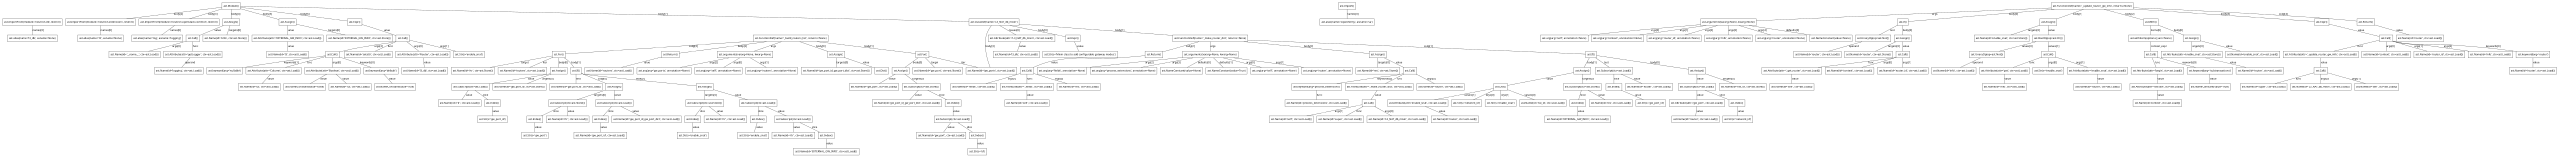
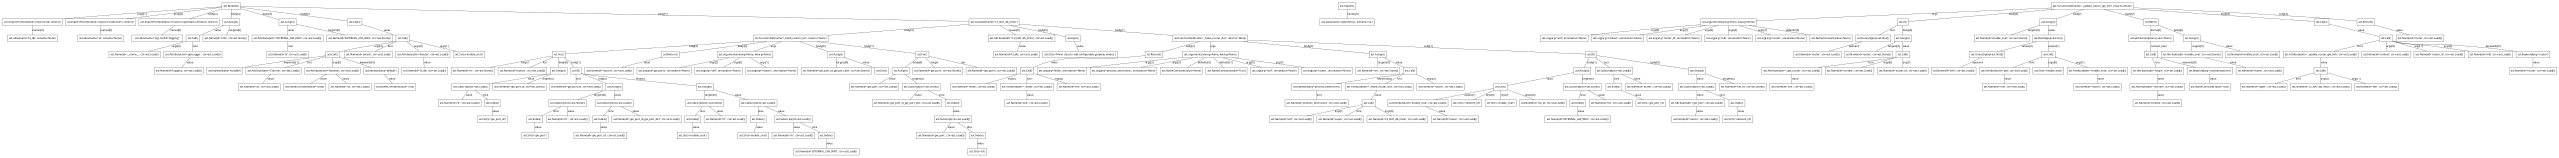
  graph {
    node [fontname=Curier shape=box]
    edge [fontname=Curier]
    n1 [height=0.5 label="ast.Module()" width=1.3056]
    n2 [height=0.5 label="ast.ImportFrom(module='neutron.db', level=0)" width=4.1667]
    n3 [height=0.5 label="ast.ImportFrom(module='neutron.extensions', level=0)" width=4.875]
    n4 [height=0.5 label="ast.ImportFrom(module='neutron.openstack.common', level=0)" width=5.625]
    n5 [height=0.5 label="ast.Assign()" width=1.25]
    n6 [height=0.5 label="ast.Assign()" width=1.25]
    n7 [height=0.5 label="ast.Expr()" width=1.0694]
    n8 [height=0.5 label="ast.ClassDef(name='L3_NAT_db_mixin')" width=3.7361]
    n9 [height=0.5 label="ast.Import()" width=1.2222]
    n10 [height=0.5 label="ast.alias(name='sqlalchemy', asname='sa')" width=3.9167]
    n11 [height=0.5 label="ast.alias(name='l3_db', asname=None)" width=3.5972]
    n12 [height=0.5 label="ast.alias(name='l3', asname=None)" width=3.2778]
-   n13 [height=0.5 label="ast.alias(name='log', asname='logging')" width=3.625]
+   n13 [height=0.5 label="ast.alias(name='log', build='logging')" width=3.625]
    n14 [height=0.5 label="ast.Name(id='LOG', ctx=ast.Store())" width=3.3194]
    n15 [height=0.5 label="ast.Call()" width=1.0139]
    n16 [height=0.5 label="ast.Name(id='EXTERNAL_GW_INFO', ctx=ast.Store())" width=4.9444]
    n17 [height=0.5 label="ast.Attribute(attr='EXTERNAL_GW_INFO', ctx=ast.Load())" width=5.25]
    n18 [height=0.5 label="ast.Call()" width=1.0139]
    n19 [height=0.5 label="ast.Attribute(attr='L3_NAT_db_mixin', ctx=ast.Load())" width=4.8056]
    n20 [height=0.5 label="ast.Expr()" width=1.0694]
    n21 [height=0.5 label="ast.FunctionDef(name='_make_router_dict', returns=None)" width=5.2917]
    n22 [height=0.5 label="ast.FunctionDef(name='_build_routers_list', returns=None)" width=5.2639]
    n23 [height=0.5 label="ast.Attribute(attr='getLogger', ctx=ast.Load())" width=4.0833]
    n24 [height=0.5 label="ast.Name(id='__name__', ctx=ast.Load())" width=3.7917]
    n25 [height=0.5 label="ast.Name(id='l3', ctx=ast.Load())" width=3.0278]
    n26 [height=0.5 label="ast.Name(id='setattr', ctx=ast.Load())" width=3.4167]
    n27 [height=0.5 label="ast.Attribute(attr='Router', ctx=ast.Load())" width=3.7917]
    n28 [height=0.5 label="ast.Str(s='enable_snat')" width=2.2639]
    n29 [height=0.5 label="ast.Call()" width=1.0139]
    n30 [height=0.5 label="ast.Name(id='l3_db', ctx=ast.Load())" width=3.3472]
    n31 [height=0.5 label="ast.Str(s='Mixin class to add configurable gateway modes.')" width=5.3333]
    n32 [height=0.5 label="ast.arguments(vararg=None, kwarg=None)" width=3.9306]
    n33 [height=0.5 label="ast.Assign()" width=1.25]
    n34 [height=0.5 label="ast.If()" width=0.77778]
    n35 [height=0.5 label="ast.Return()" width=1.25]
    n36 [height=0.5 label="ast.FunctionDef(name='_update_router_gw_info', returns=None)" width=5.7778]
    n37 [height=0.5 label="ast.arguments(vararg=None, kwarg=None)" width=3.9306]
    n38 [height=0.5 label="ast.If()" width=0.77778]
    n39 [height=0.5 label="ast.Assign()" width=1.25]
    n40 [height=0.5 label="ast.With()" width=1.0556]
    n41 [height=0.5 label="ast.Expr()" width=1.0694]
    n42 [height=0.5 label="ast.Return()" width=1.25]
    n43 [height=0.5 label="ast.arguments(vararg=None, kwarg=None)" width=3.9306]
    n44 [height=0.5 label="ast.Assign()" width=1.25]
    n45 [height=0.5 label="ast.For()" width=0.95833]
    n46 [height=0.5 label="ast.For()" width=0.95833]
    n47 [height=0.5 label="ast.Return()" width=1.25]
    n48 [height=0.5 label="ast.Name(id='logging', ctx=ast.Load())" width=3.5]
    n49 [height=0.5 label="ast.Name(id='l3_db', ctx=ast.Load())" width=3.3472]
    n50 [height=0.5 label="ast.Attribute(attr='Column', ctx=ast.Load())" width=3.875]
    n51 [height=0.5 label="ast.Attribute(attr='Boolean', ctx=ast.Load())" width=3.9306]
    n52 [height=0.5 label="ast.keyword(arg='default')" width=2.4444]
    n53 [height=0.5 label="ast.keyword(arg='nullable')" width=2.5417]
    n54 [height=0.5 label="ast.Name(id='sa', ctx=ast.Load())" width=3.0833]
    n55 [height=0.5 label="ast.Name(id='sa', ctx=ast.Load())" width=3.0833]
    n56 [height=0.5 label="ast.NameConstant(value=False)" width=3.0278]
    n57 [height=0.5 label="ast.NameConstant(value=True)" width=2.9444]
    n58 [height=0.5 label="ast.arg(arg='self', annotation=None)" width=3.3194]
    n59 [height=0.5 label="ast.arg(arg='router', annotation=None)" width=3.5278]
    n60 [height=0.5 label="ast.arg(arg='fields', annotation=None)" width=3.4722]
    n61 [height=0.5 label="ast.arg(arg='process_extensions', annotation=None)" width=4.7361]
    n62 [height=0.5 label="ast.NameConstant(value=None)" width=3.0139]
    n63 [height=0.5 label="ast.NameConstant(value=True)" width=2.9444]
    n64 [height=0.5 label="ast.Name(id='res', ctx=ast.Store())" width=3.1806]
    n65 [height=0.5 label="ast.Call()" width=1.0139]
    n66 [height=0.5 label="ast.Subscript(ctx=ast.Load())" width=2.7222]
    n67 [height=0.5 label="ast.Assign()" width=1.25]
    n68 [height=0.5 label="ast.Assign()" width=1.25]
    n69 [height=0.5 label="ast.Call()" width=1.0139]
    n70 [height=0.5 label="ast.arg(arg='self', annotation=None)" width=3.3194]
    n71 [height=0.5 label="ast.arg(arg='context', annotation=None)" width=3.6389]
    n72 [height=0.5 label="ast.arg(arg='router_id', annotation=None)" width=3.7778]
    n73 [height=0.5 label="ast.arg(arg='info', annotation=None)" width=3.3333]
    n74 [height=0.5 label="ast.arg(arg='router', annotation=None)" width=3.5278]
    n75 [height=0.5 label="ast.NameConstant(value=None)" width=3.0139]
    n76 [height=0.5 label="ast.UnaryOp(op=ast.Not())" width=2.5278]
    n77 [height=0.5 label="ast.Assign()" width=1.25]
    n78 [height=0.5 label="ast.Name(id='enable_snat', ctx=ast.Store())" width=3.9722]
    n79 [height=0.5 label="ast.BoolOp(op=ast.Or())" width=2.3056]
    n80 [height=0.5 label="ast.withitem(optional_vars=None)" width=3.125]
    n81 [height=0.5 label="ast.Assign()" width=1.25]
    n82 [height=0.5 label="ast.Call()" width=1.0139]
    n83 [height=0.5 label="ast.Name(id='router', ctx=ast.Load())" width=3.3889]
    n84 [height=0.5 label="ast.arg(arg='self', annotation=None)" width=3.3194]
    n85 [height=0.5 label="ast.arg(arg='routers', annotation=None)" width=3.625]
    n86 [height=0.5 label="ast.arg(arg='gw_ports', annotation=None)" width=3.8056]
    n87 [height=0.5 label="ast.Name(id='gw_port_id_gw_port_dict', ctx=ast.Store())" width=5.0694]
    n88 [height=0.5 label="ast.Dict()" width=1.0139]
    n89 [height=0.5 label="ast.Name(id='gw_port', ctx=ast.Store())" width=3.5972]
    n90 [height=0.5 label="ast.Name(id='gw_ports', ctx=ast.Load())" width=3.6667]
    n91 [height=0.5 label="ast.Assign()" width=1.25]
    n92 [height=0.5 label="ast.Name(id='rtr', ctx=ast.Store())" width=3.0972]
    n93 [height=0.5 label="ast.Name(id='routers', ctx=ast.Load())" width=3.4861]
    n94 [height=0.5 label="ast.Assign()" width=1.25]
    n95 [height=0.5 label="ast.If()" width=0.77778]
    n96 [height=0.5 label="ast.Name(id='routers', ctx=ast.Load())" width=3.4861]
    n97 [height=0.5 label="ast.Attribute(attr='_make_router_dict', ctx=ast.Load())" width=4.8194]
    n98 [height=0.5 label="ast.Name(id='router', ctx=ast.Load())" width=3.3889]
    n99 [height=0.5 label="ast.keyword(arg='process_extensions')" width=3.5833]
    n100 [height=0.5 label="ast.Name(id='router', ctx=ast.Load())" width=3.3889]
    n101 [height=0.5 label="ast.Index()" width=1.1528]
    n102 [height=0.5 label="ast.Name(id='nw_id', ctx=ast.Store())" width=3.4167]
    n103 [height=0.5 label="ast.Subscript(ctx=ast.Load())" width=2.7222]
    n104 [height=0.5 label="ast.Subscript(ctx=ast.Store())" width=2.75]
    n105 [height=0.5 label="ast.Dict()" width=1.0139]
    n106 [height=0.5 label="ast.Attribute(attr='_fields', ctx=ast.Load())" width=3.7778]
    n107 [height=0.5 label="ast.Name(id='res', ctx=ast.Load())" width=3.1389]
    n108 [height=0.5 label="ast.Name(id='fields', ctx=ast.Load())" width=3.3333]
    n109 [height=0.5 label="ast.Call()" width=1.0139]
    n110 [height=0.5 label="ast.Name(id='process_extensions', ctx=ast.Load())" width=4.5972]
    n111 [height=0.5 label="ast.Name(id='super', ctx=ast.Load())" width=3.3611]
    n112 [height=0.5 label="ast.Name(id='L3_NAT_db_mixin', ctx=ast.Load())" width=4.4722]
    n113 [height=0.5 label="ast.Name(id='self', ctx=ast.Load())" width=3.1806]
    n114 [height=0.5 label="ast.Str(s='gw_port_id')" width=2.1528]
    n115 [height=0.5 label="ast.Attribute(attr='gw_port', ctx=ast.Load())" width=3.9028]
    n116 [height=0.5 label="ast.Index()" width=1.1528]
    n117 [height=0.5 label="ast.Name(id='res', ctx=ast.Load())" width=3.1389]
    n118 [height=0.5 label="ast.Index()" width=1.1528]
    n119 [height=0.5 label="ast.Str(s='network_id')" width=2.1528]
    n120 [height=0.5 label="ast.Str(s='enable_snat')" width=2.2639]
    n121 [height=0.5 label="ast.Name(id='nw_id', ctx=ast.Load())" width=3.3889]
    n122 [height=0.5 label="ast.Attribute(attr='enable_snat', ctx=ast.Load())" width=4.2639]
    n123 [height=0.5 label="ast.Name(id='router', ctx=ast.Load())" width=3.3889]
    n124 [height=0.5 label="ast.Str(s='network_id')" width=2.1528]
    n125 [height=0.5 label="ast.Name(id='EXTERNAL_GW_INFO', ctx=ast.Load())" width=4.9167]
    n126 [height=0.5 label="ast.Name(id='router', ctx=ast.Load())" width=3.3889]
    n127 [height=0.5 label="ast.Name(id='self', ctx=ast.Load())" width=3.1806]
    n128 [height=0.5 label="ast.Name(id='router', ctx=ast.Load())" width=3.3889]
    n129 [height=0.5 label="ast.Name(id='router', ctx=ast.Store())" width=3.4167]
    n130 [height=0.5 label="ast.Call()" width=1.0139]
    n131 [height=0.5 label="ast.UnaryOp(op=ast.Not())" width=2.5278]
    n132 [height=0.5 label="ast.Call()" width=1.0139]
    n133 [height=0.5 label="ast.Call()" width=1.0139]
    n134 [height=0.5 label="ast.Attribute(attr='enable_snat', ctx=ast.Store())" width=4.3056]
    n135 [height=0.5 label="ast.Name(id='enable_snat', ctx=ast.Load())" width=3.9306]
    n136 [height=0.5 label="ast.Attribute(attr='_update_router_gw_info', ctx=ast.Load())" width=5.3056]
    n137 [height=0.5 label="ast.Name(id='context', ctx=ast.Load())" width=3.5]
    n138 [height=0.5 label="ast.Name(id='router_id', ctx=ast.Load())" width=3.6389]
    n139 [height=0.5 label="ast.Name(id='info', ctx=ast.Load())" width=3.1944]
    n140 [height=0.5 label="ast.keyword(arg='router')" width=2.375]
    n141 [height=0.5 label="ast.Attribute(attr='_get_router', ctx=ast.Load())" width=4.2083]
    n142 [height=0.5 label="ast.Name(id='context', ctx=ast.Load())" width=3.5]
    n143 [height=0.5 label="ast.Name(id='router_id', ctx=ast.Load())" width=3.6389]
    n144 [height=0.5 label="ast.Name(id='self', ctx=ast.Load())" width=3.1806]
    n145 [height=0.5 label="ast.Name(id='info', ctx=ast.Load())" width=3.1944]
    n146 [height=0.5 label="ast.Attribute(attr='get', ctx=ast.Load())" width=3.4861]
    n147 [height=0.5 label="ast.Str(s='enable_snat')" width=2.2639]
    n148 [height=0.5 label="ast.Attribute(attr='enable_snat', ctx=ast.Load())" width=4.2639]
    n149 [height=0.5 label="ast.Name(id='info', ctx=ast.Load())" width=3.1944]
    n150 [height=0.5 label="ast.Name(id='router', ctx=ast.Load())" width=3.3889]
    n151 [height=0.5 label="ast.Attribute(attr='begin', ctx=ast.Load())" width=3.6806]
    n152 [height=0.5 label="ast.keyword(arg='subtransactions')" width=3.2222]
    n153 [height=0.5 label="ast.Name(id='router', ctx=ast.Load())" width=3.3889]
    n154 [height=0.5 label="ast.Attribute(attr='session', ctx=ast.Load())" width=3.875]
    n155 [height=0.5 label="ast.NameConstant(value=True)" width=2.9444]
    n156 [height=0.5 label="ast.Name(id='context', ctx=ast.Load())" width=3.5]
    n157 [height=0.5 label="ast.Call()" width=1.0139]
    n158 [height=0.5 label="ast.Name(id='router', ctx=ast.Load())" width=3.3889]
    n159 [height=0.5 label="ast.Name(id='super', ctx=ast.Load())" width=3.3611]
    n160 [height=0.5 label="ast.Name(id='L3_NAT_db_mixin', ctx=ast.Load())" width=4.4722]
    n161 [height=0.5 label="ast.Name(id='self', ctx=ast.Load())" width=3.1806]
    n162 [height=0.5 label="ast.Subscript(ctx=ast.Store())" width=2.75]
    n163 [height=0.5 label="ast.Name(id='gw_port', ctx=ast.Load())" width=3.5694]
    n164 [height=0.5 label="ast.Name(id='gw_port_id', ctx=ast.Store())" width=3.8611]
    n165 [height=0.5 label="ast.Subscript(ctx=ast.Load())" width=2.7222]
    n166 [height=0.5 label="ast.Name(id='gw_port_id', ctx=ast.Load())" width=3.8333]
    n167 [height=0.5 label="ast.Assign()" width=1.25]
    n168 [height=0.5 label="ast.Assign()" width=1.25]
    n169 [height=0.5 label="ast.Name(id='gw_port_id_gw_port_dict', ctx=ast.Load())" width=5.0417]
    n170 [height=0.5 label="ast.Index()" width=1.1528]
    n171 [height=0.5 label="ast.Subscript(ctx=ast.Load())" width=2.7222]
    n172 [height=0.5 label="ast.Name(id='gw_port', ctx=ast.Load())" width=3.5694]
    n173 [height=0.5 label="ast.Index()" width=1.1528]
    n174 [height=0.5 label="ast.Str(s='id')" width=1.3611]
    n175 [height=0.5 label="ast.Name(id='rtr', ctx=ast.Load())" width=3.0556]
    n176 [height=0.5 label="ast.Index()" width=1.1528]
    n177 [height=0.5 label="ast.Subscript(ctx=ast.Store())" width=2.75]
    n178 [height=0.5 label="ast.Subscript(ctx=ast.Load())" width=2.7222]
    n179 [height=0.5 label="ast.Subscript(ctx=ast.Store())" width=2.75]
    n180 [height=0.5 label="ast.Subscript(ctx=ast.Load())" width=2.7222]
    n181 [height=0.5 label="ast.Str(s='gw_port_id')" width=2.1528]
    n182 [height=0.5 label="ast.Name(id='rtr', ctx=ast.Load())" width=3.0556]
    n183 [height=0.5 label="ast.Index()" width=1.1528]
    n184 [height=0.5 label="ast.Name(id='gw_port_id_gw_port_dict', ctx=ast.Load())" width=5.0417]
    n185 [height=0.5 label="ast.Index()" width=1.1528]
    n186 [height=0.5 label="ast.Name(id='rtr', ctx=ast.Load())" width=3.0556]
    n187 [height=0.5 label="ast.Index()" width=1.1528]
    n188 [height=0.5 label="ast.Subscript(ctx=ast.Load())" width=2.7222]
    n189 [height=0.5 label="ast.Index()" width=1.1528]
    n190 [height=0.5 label="ast.Str(s='gw_port')" width=1.9028]
    n191 [height=0.5 label="ast.Name(id='gw_port_id', ctx=ast.Load())" width=3.8333]
    n192 [height=0.5 label="ast.Str(s='enable_snat')" width=2.2639]
    n193 [height=0.5 label="ast.Name(id='rtr', ctx=ast.Load())" width=3.0556]
    n194 [height=0.5 label="ast.Index()" width=1.1528]
    n195 [height=0.5 label="ast.Str(s='enable_snat')" width=2.2639]
    n196 [height=0.5 label="ast.Name(id='EXTERNAL_GW_INFO', ctx=ast.Load())" width=4.9167]
+   n1 -- n2 [label="body[1]"]
    n1 -- n3 [label="body[2]"]
    n1 -- n4 [label="body[3]"]
    n1 -- n5 [label="body[4]"]
    n1 -- n6 [label="body[5]"]
    n1 -- n7 [label="body[6]"]
    n1 -- n8 [label="body[7]"]
    n2 -- n11 [label="names[0]"]
    n3 -- n12 [label="names[0]"]
    n4 -- n13 [label="names[0]"]
    n5 -- n14 [label="targets[0]"]
    n5 -- n15 [label=value]
    n6 -- n16 [label="targets[0]"]
    n6 -- n17 [label=value]
    n7 -- n18 [label=value]
    n8 -- n19 [label="bases[0]"]
    n8 -- n20 [label="body[0]"]
    n8 -- n21 [label="body[1]"]
-   n8 -- n90 [label="body[3]"]
+   n8 -- n22 [label="body[3]"]
    n9 -- n10 [label="names[0]"]
    n15 -- n23 [label=func]
    n15 -- n24 [label="args[0]"]
-   n17 -- n25 [label=value]
+   n17 -- n25 [label=test]
    n18 -- n26 [label=func]
    n18 -- n27 [label="args[0]"]
    n18 -- n28 [label="args[1]"]
    n18 -- n29 [label="args[2]"]
    n19 -- n30 [label=value]
    n20 -- n31 [label=value]
    n21 -- n32 [label=args]
    n21 -- n33 [label="body[0]"]
    n21 -- n34 [label="body[1]"]
    n21 -- n35 [label="body[2]"]
    n22 -- n43 [label=args]
    n22 -- n44 [label="body[0]"]
    n22 -- n45 [label="body[1]"]
    n22 -- n46 [label="body[2]"]
    n22 -- n47 [label="body[3]"]
-   n23 -- n48 [label=operand]
+   n23 -- n48 [label=value]
    n27 -- n49 [label=value]
    n29 -- n50 [label=func]
    n29 -- n51 [label="args[0]"]
    n29 -- n52 [label="keywords[0]"]
    n29 -- n53 [label="keywords[1]"]
    n32 -- n58 [label="args[0]"]
    n32 -- n59 [label="args[1]"]
    n32 -- n60 [label="args[2]"]
    n32 -- n61 [label="args[3]"]
    n32 -- n62 [label="defaults[0]"]
    n32 -- n63 [label="defaults[1]"]
    n33 -- n64 [label="targets[0]"]
    n33 -- n65 [label=value]
    n34 -- n66 [label=test]
    n34 -- n67 [label="body[0]"]
    n34 -- n68 [label="body[1]"]
    n35 -- n69 [label=value]
    n36 -- n37 [label=args]
    n36 -- n38 [label="body[0]"]
    n36 -- n39 [label="body[1]"]
    n36 -- n40 [label="body[2]"]
    n36 -- n41 [label="body[3]"]
    n36 -- n42 [label="body[4]"]
    n37 -- n70 [label="args[0]"]
    n37 -- n71 [label="args[1]"]
    n37 -- n72 [label="args[2]"]
    n37 -- n73 [label="args[3]"]
    n37 -- n74 [label="args[4]"]
    n37 -- n75 [label="defaults[0]"]
    n38 -- n76 [label=test]
    n38 -- n77 [label="body[0]"]
    n39 -- n78 [label="targets[0]"]
    n39 -- n79 [label=value]
    n40 -- n80 [label="items[0]"]
    n40 -- n81 [label="body[0]"]
    n41 -- n82 [label=value]
    n42 -- n83 [label=value]
    n43 -- n84 [label="args[0]"]
    n43 -- n85 [label="args[1]"]
    n43 -- n86 [label="args[2]"]
    n44 -- n87 [label="targets[0]"]
    n44 -- n88 [label=value]
    n45 -- n89 [label=target]
    n45 -- n90 [label=iter]
    n45 -- n91 [label="body[0]"]
    n46 -- n92 [label=target]
    n46 -- n93 [label=iter]
    n46 -- n94 [label="body[0]"]
    n46 -- n95 [label="body[1]"]
    n47 -- n96 [label=value]
    n50 -- n54 [label=value]
    n51 -- n55 [label=value]
    n51 -- n56 [label=value]
    n52 -- n57 [label=value]
    n65 -- n97 [label=func]
    n65 -- n98 [label="args[0]"]
    n65 -- n99 [label="keywords[0]"]
    n66 -- n100 [label=value]
    n66 -- n101 [label=slice]
    n67 -- n102 [label="targets[0]"]
    n67 -- n103 [label=value]
    n68 -- n104 [label="targets[0]"]
    n68 -- n105 [label=value]
    n69 -- n106 [label=func]
    n69 -- n107 [label="args[0]"]
    n69 -- n108 [label="args[1]"]
    n76 -- n128 [label=operand]
    n77 -- n129 [label="targets[0]"]
    n77 -- n130 [label=value]
    n79 -- n131 [label="values[0]"]
    n79 -- n132 [label="values[1]"]
    n80 -- n133 [label=context_expr]
    n81 -- n134 [label="targets[0]"]
    n81 -- n135 [label=value]
    n82 -- n136 [label=func]
    n82 -- n137 [label="args[0]"]
    n82 -- n138 [label="args[1]"]
    n82 -- n139 [label="args[2]"]
    n82 -- n140 [label="keywords[0]"]
    n91 -- n162 [label="targets[0]"]
    n91 -- n163 [label=value]
    n94 -- n164 [label="targets[0]"]
    n94 -- n165 [label=value]
    n95 -- n166 [label=test]
    n95 -- n167 [label="body[0]"]
    n95 -- n168 [label="body[1]"]
    n97 -- n109 [label=value]
    n99 -- n110 [label=func]
    n101 -- n114 [label=value]
    n103 -- n115 [label=value]
    n103 -- n116 [label=slice]
    n104 -- n117 [label=value]
    n104 -- n118 [label=slice]
    n105 -- n119 [label="keys[0]"]
    n105 -- n120 [label="keys[1]"]
    n105 -- n121 [label="values[0]"]
    n105 -- n122 [label="values[1]"]
    n106 -- n127 [label=value]
    n109 -- n111 [label=func]
    n109 -- n112 [label="args[0]"]
    n109 -- n113 [label="args[1]"]
    n115 -- n123 [label=value]
    n116 -- n124 [label=value]
    n118 -- n125 [label=value]
    n122 -- n126 [label=value]
    n130 -- n141 [label=func]
    n130 -- n142 [label="args[0]"]
    n130 -- n143 [label="args[1]"]
    n131 -- n145 [label=operand]
    n132 -- n146 [label=func]
    n132 -- n147 [label="args[0]"]
    n132 -- n148 [label="args[1]"]
    n133 -- n151 [label=func]
    n133 -- n152 [label="keywords[0]"]
    n134 -- n153 [label=value]
    n136 -- n157 [label=value]
    n140 -- n158 [label=value]
    n141 -- n144 [label=value]
    n146 -- n149 [label=value]
    n148 -- n150 [label=value]
    n151 -- n154 [label=value]
    n152 -- n155 [label=value]
    n154 -- n156 [label=value]
    n157 -- n159 [label=func]
    n157 -- n160 [label="args[0]"]
    n157 -- n161 [label="args[1]"]
    n162 -- n169 [label=value]
    n162 -- n170 [label=slice]
    n165 -- n175 [label=value]
    n165 -- n176 [label=slice]
    n167 -- n177 [label="targets[0]"]
    n167 -- n178 [label=value]
    n168 -- n179 [label="targets[0]"]
    n168 -- n180 [label=value]
    n170 -- n171 [label=value]
    n171 -- n172 [label=value]
    n171 -- n173 [label=slice]
    n173 -- n174 [label=value]
    n176 -- n181 [label=value]
    n177 -- n182 [label=value]
    n177 -- n183 [label=slice]
    n178 -- n184 [label=value]
    n178 -- n185 [label=slice]
    n179 -- n186 [label=value]
    n179 -- n187 [label=slice]
    n180 -- n188 [label=value]
    n180 -- n189 [label=slice]
    n183 -- n190 [label=value]
    n185 -- n191 [label=value]
    n187 -- n192 [label=value]
    n188 -- n193 [label=value]
    n188 -- n194 [label=slice]
    n189 -- n195 [label=value]
    n194 -- n196 [label=value]
  }
